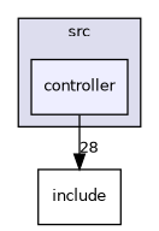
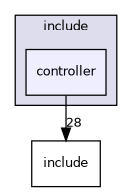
  digraph {
    compound=true
    node [fontname=Helvetica fontsize=10 shape=box]
    n1 [fillcolor="#eeeeff" label=controller pencolor=black style=filled]
    n2 [label=include]
    subgraph cluster_1 {
      bgcolor="#ddddee"
      fontname=Helvetica
      fontsize=10
-     label=src
+     label=include
      pencolor=black
      n1
    }
    n1 -> n2 [headlabel=28 labeldistance=1.5 labelfontname=Helvetica labelfontsize=10]
  }
